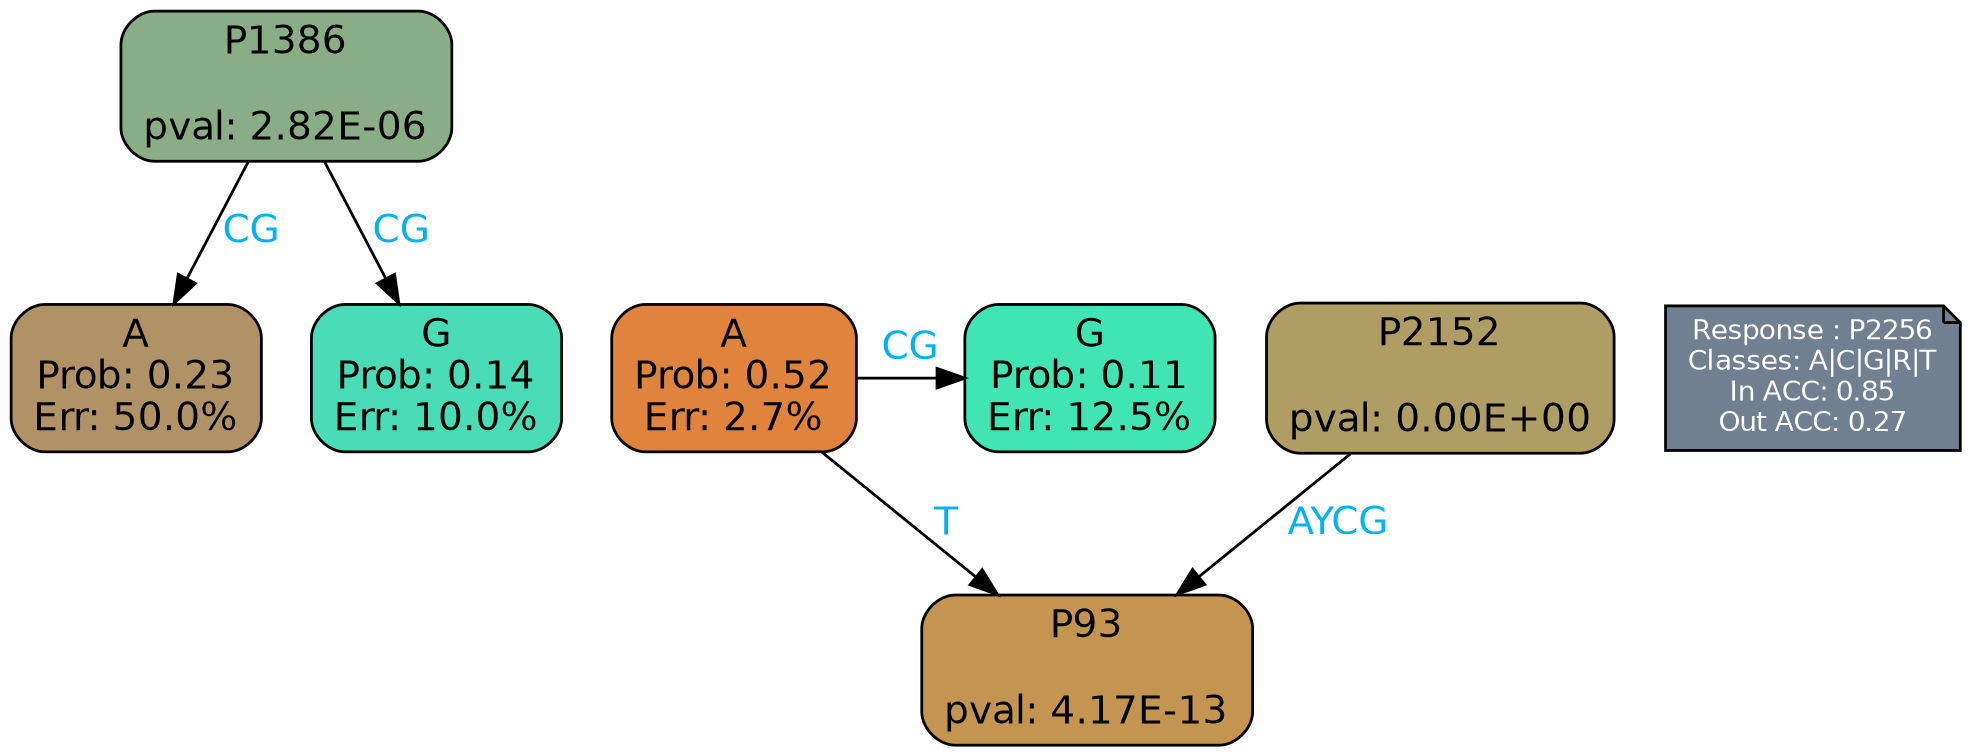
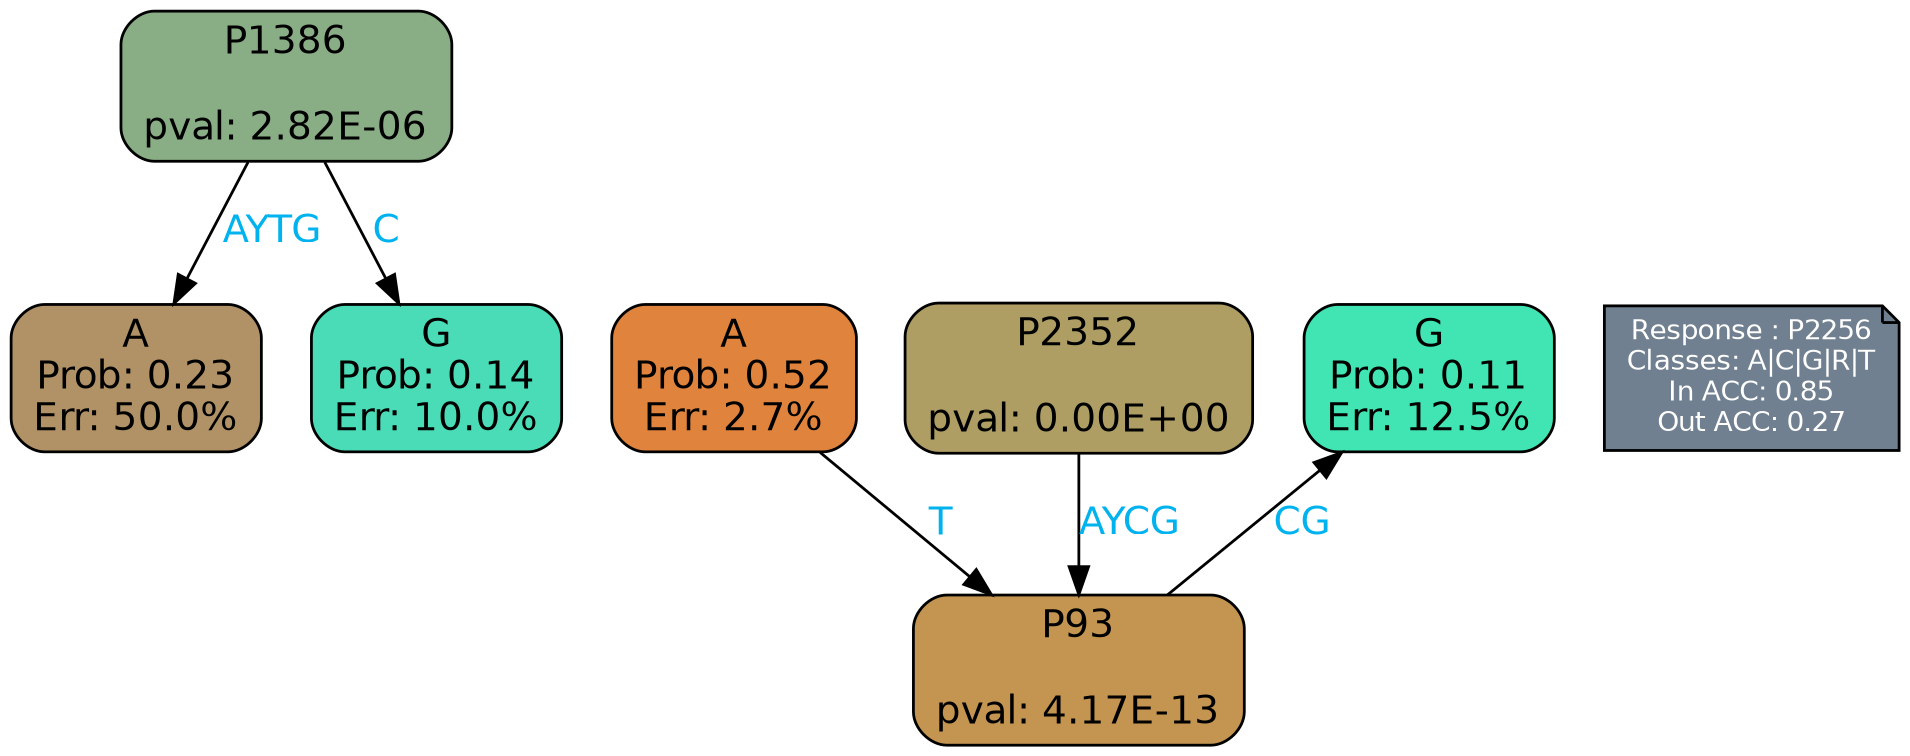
  digraph {
    ranksep=equally
    splines=polylines
    node [color=black fontname=helvetica shape=box style="filled, rounded"]
    edge [fontcolor=deepskyblue2 fontname=helvetica]
    n1 [fillcolor="#b19266" label="A\nProb: 0.23\nErr: 50.0%"]
    n2 [fillcolor="#4adbb7" label="G\nProb: 0.14\nErr: 10.0%"]
    n3 [fillcolor="#e0833c" label="A\nProb: 0.52\nErr: 2.7%"]
    n4 [fillcolor="#41e5b3" label="G\nProb: 0.11\nErr: 12.5%"]
    n5 [align=left fillcolor=slategray fontcolor=white fontsize=10 label="Response : P2256\nClasses: A|C|G|R|T\nIn ACC: 0.85\nOut ACC: 0.27\n" shape=note style=filled]
-   n6 [fillcolor="#ae9e64" label="P2152\n\npval: 0.00E+00"]
+   n6 [fillcolor="#ae9e64" label="P2352\n\npval: 0.00E+00"]
    n7 [fillcolor="#c49551" label="P93\n\npval: 4.17E-13"]
    n8 [fillcolor="#89ae85" label="P1386\n\npval: 2.82E-06"]
    subgraph sub_1 {
      rank=same
      n1
      n2
      n3
      n4
    }
    subgraph sub_2 {
      rank=same
      n5
      n6
    }
    n3 -> n7 [label=T]
    n6 -> n7 [label=AYCG]
-   n3 -> n4 [label=CG]
-   n8 -> n1 [label=CG]
-   n8 -> n2 [label=CG]
+   n7 -> n4 [label=CG]
+   n8 -> n1 [label=AYTG]
+   n8 -> n2 [label=C]
  }
